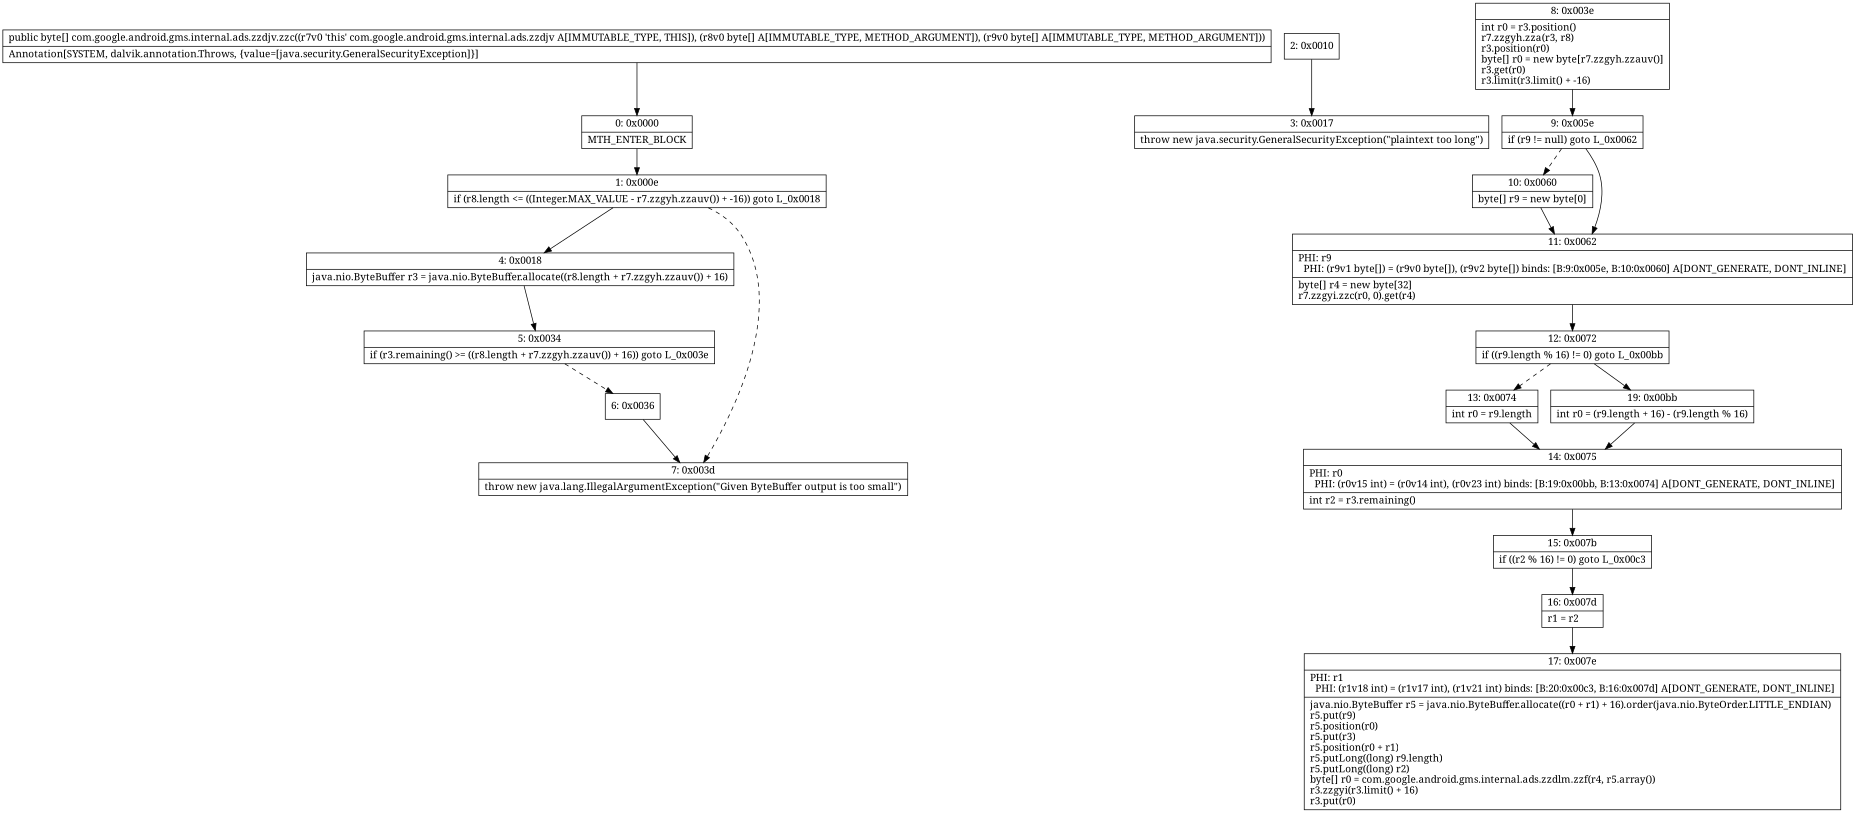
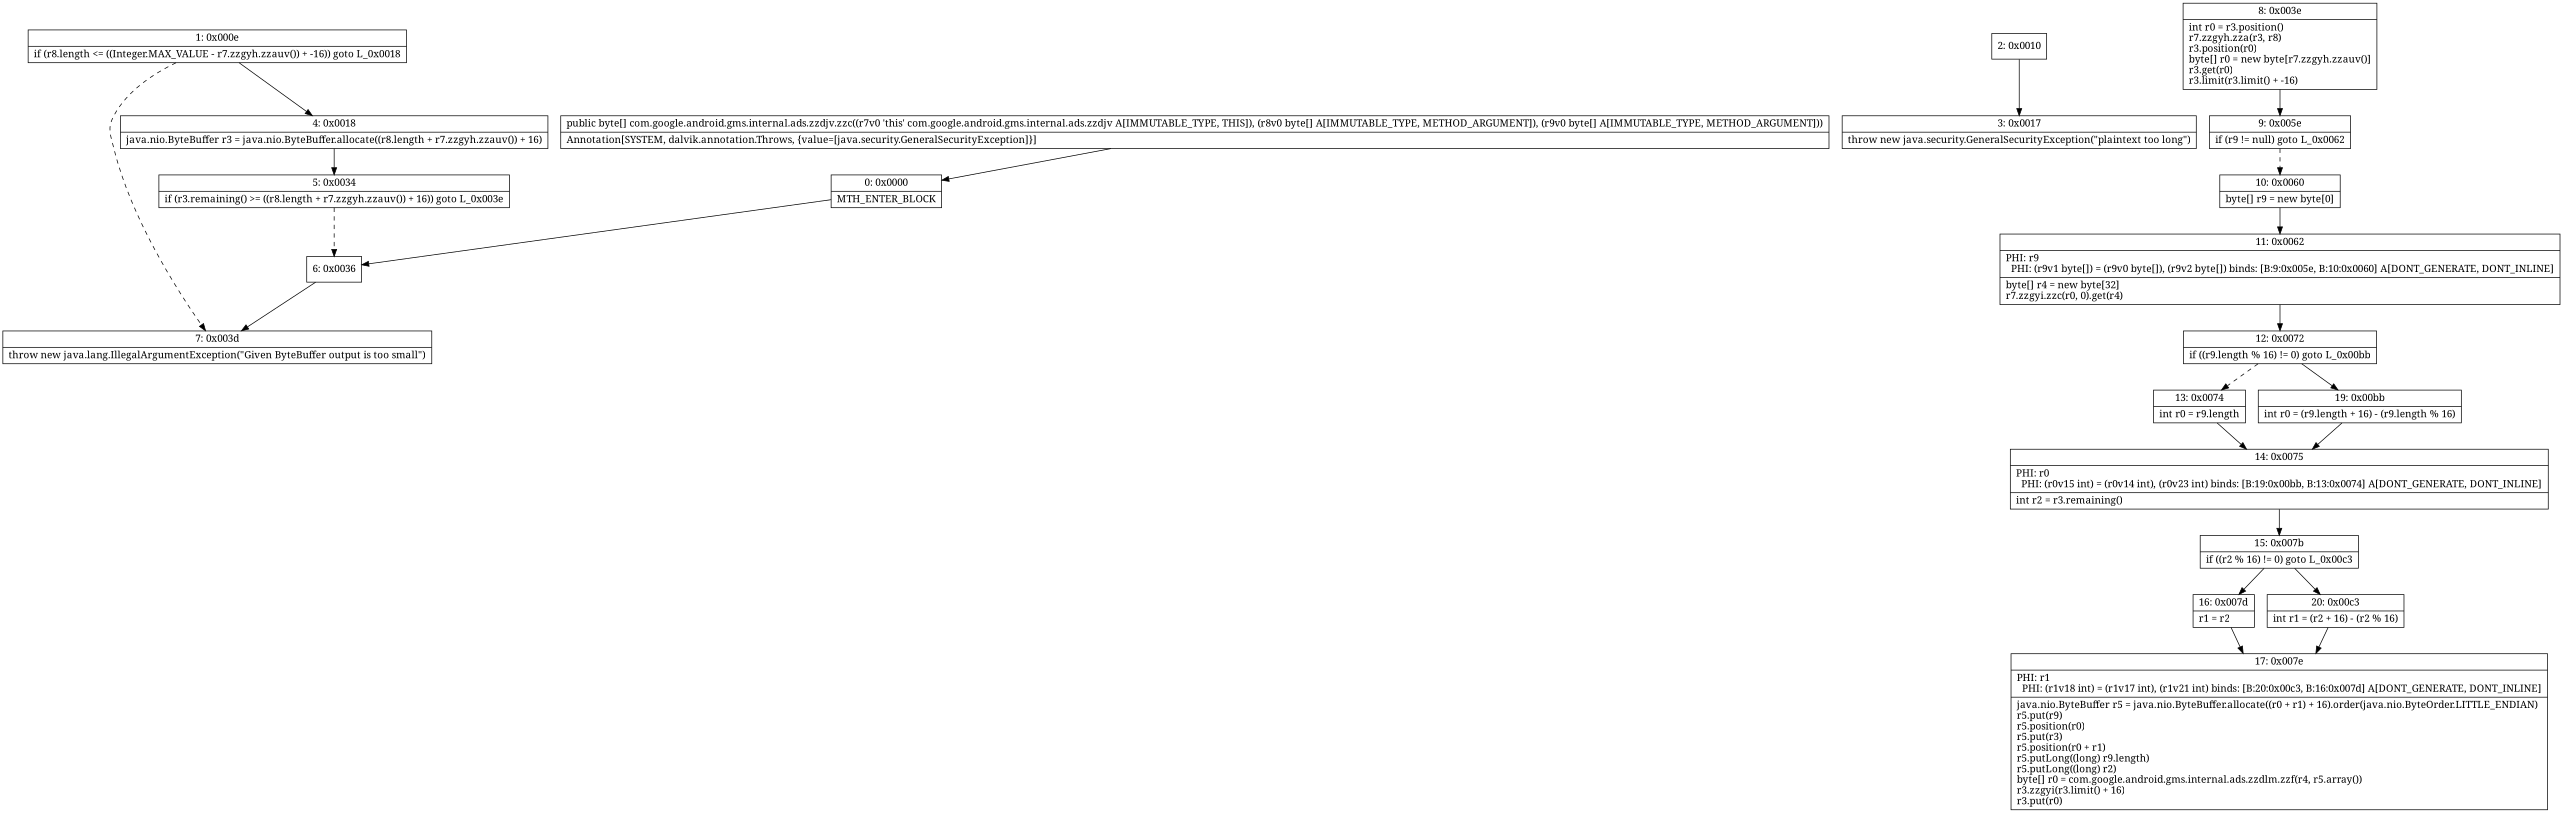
  digraph {
    fontname="Noto Serif"
    node [fontname="Noto Serif" shape=record]
    edge [fontname="Noto Serif"]
    n1 [label="{0\:\ 0x0000|MTH_ENTER_BLOCK\l}"]
    n2 [label="{1\:\ 0x000e|if (r8.length \<= ((Integer.MAX_VALUE \- r7.zzgyh.zzauv()) + \-16)) goto L_0x0018\l}"]
    n3 [label="{4\:\ 0x0018|java.nio.ByteBuffer r3 = java.nio.ByteBuffer.allocate((r8.length + r7.zzgyh.zzauv()) + 16)\l}"]
    n4 [label="{7\:\ 0x003d|throw new java.lang.IllegalArgumentException(\"Given ByteBuffer output is too small\")\l}"]
    n5 [label="{2\:\ 0x0010}"]
    n6 [label="{3\:\ 0x0017|throw new java.security.GeneralSecurityException(\"plaintext too long\")\l}"]
    n7 [label="{5\:\ 0x0034|if (r3.remaining() \>= ((r8.length + r7.zzgyh.zzauv()) + 16)) goto L_0x003e\l}"]
    n8 [label="{6\:\ 0x0036}"]
    n9 [label="{8\:\ 0x003e|int r0 = r3.position()\lr7.zzgyh.zza(r3, r8)\lr3.position(r0)\lbyte[] r0 = new byte[r7.zzgyh.zzauv()]\lr3.get(r0)\lr3.limit(r3.limit() + \-16)\l}"]
    n10 [label="{9\:\ 0x005e|if (r9 != null) goto L_0x0062\l}"]
    n11 [label="{10\:\ 0x0060|byte[] r9 = new byte[0]\l}"]
    n12 [label="{11\:\ 0x0062|PHI: r9 \l  PHI: (r9v1 byte[]) = (r9v0 byte[]), (r9v2 byte[]) binds: [B:9:0x005e, B:10:0x0060] A[DONT_GENERATE, DONT_INLINE]\l|byte[] r4 = new byte[32]\lr7.zzgyi.zzc(r0, 0).get(r4)\l}"]
    n13 [label="{12\:\ 0x0072|if ((r9.length % 16) != 0) goto L_0x00bb\l}"]
    n14 [label="{13\:\ 0x0074|int r0 = r9.length\l}"]
    n15 [label="{19\:\ 0x00bb|int r0 = (r9.length + 16) \- (r9.length % 16)\l}"]
    n16 [label="{14\:\ 0x0075|PHI: r0 \l  PHI: (r0v15 int) = (r0v14 int), (r0v23 int) binds: [B:19:0x00bb, B:13:0x0074] A[DONT_GENERATE, DONT_INLINE]\l|int r2 = r3.remaining()\l}"]
    n17 [label="{15\:\ 0x007b|if ((r2 % 16) != 0) goto L_0x00c3\l}"]
    n18 [label="{16\:\ 0x007d|r1 = r2\l}"]
+   n19 [label="{20\:\ 0x00c3|int r1 = (r2 + 16) \- (r2 % 16)\l}"]
    n20 [label="{17\:\ 0x007e|PHI: r1 \l  PHI: (r1v18 int) = (r1v17 int), (r1v21 int) binds: [B:20:0x00c3, B:16:0x007d] A[DONT_GENERATE, DONT_INLINE]\l|java.nio.ByteBuffer r5 = java.nio.ByteBuffer.allocate((r0 + r1) + 16).order(java.nio.ByteOrder.LITTLE_ENDIAN)\lr5.put(r9)\lr5.position(r0)\lr5.put(r3)\lr5.position(r0 + r1)\lr5.putLong((long) r9.length)\lr5.putLong((long) r2)\lbyte[] r0 = com.google.android.gms.internal.ads.zzdlm.zzf(r4, r5.array())\lr3.zzgyi(r3.limit() + 16)\lr3.put(r0)\l}"]
    n21 [label="{public byte[] com.google.android.gms.internal.ads.zzdjv.zzc((r7v0 'this' com.google.android.gms.internal.ads.zzdjv A[IMMUTABLE_TYPE, THIS]), (r8v0 byte[] A[IMMUTABLE_TYPE, METHOD_ARGUMENT]), (r9v0 byte[] A[IMMUTABLE_TYPE, METHOD_ARGUMENT]))  | Annotation[SYSTEM, dalvik.annotation.Throws, \{value=[java.security.GeneralSecurityException]\}]\l}"]
-   n1 -> n2
+   n1 -> n8
    n2 -> n3
    n2 -> n4 [style=dashed]
    n3 -> n7
    n5 -> n6
    n7 -> n8 [style=dashed]
    n8 -> n4
    n9 -> n10
    n10 -> n11 [style=dashed]
-   n10 -> n12
    n11 -> n12
    n12 -> n13
    n13 -> n14 [style=dashed]
    n13 -> n15
    n14 -> n16
    n15 -> n16
    n16 -> n17
    n17 -> n18 [style=solid]
+   n17 -> n19
    n18 -> n20
+   n19 -> n20
    n21 -> n1
  }
